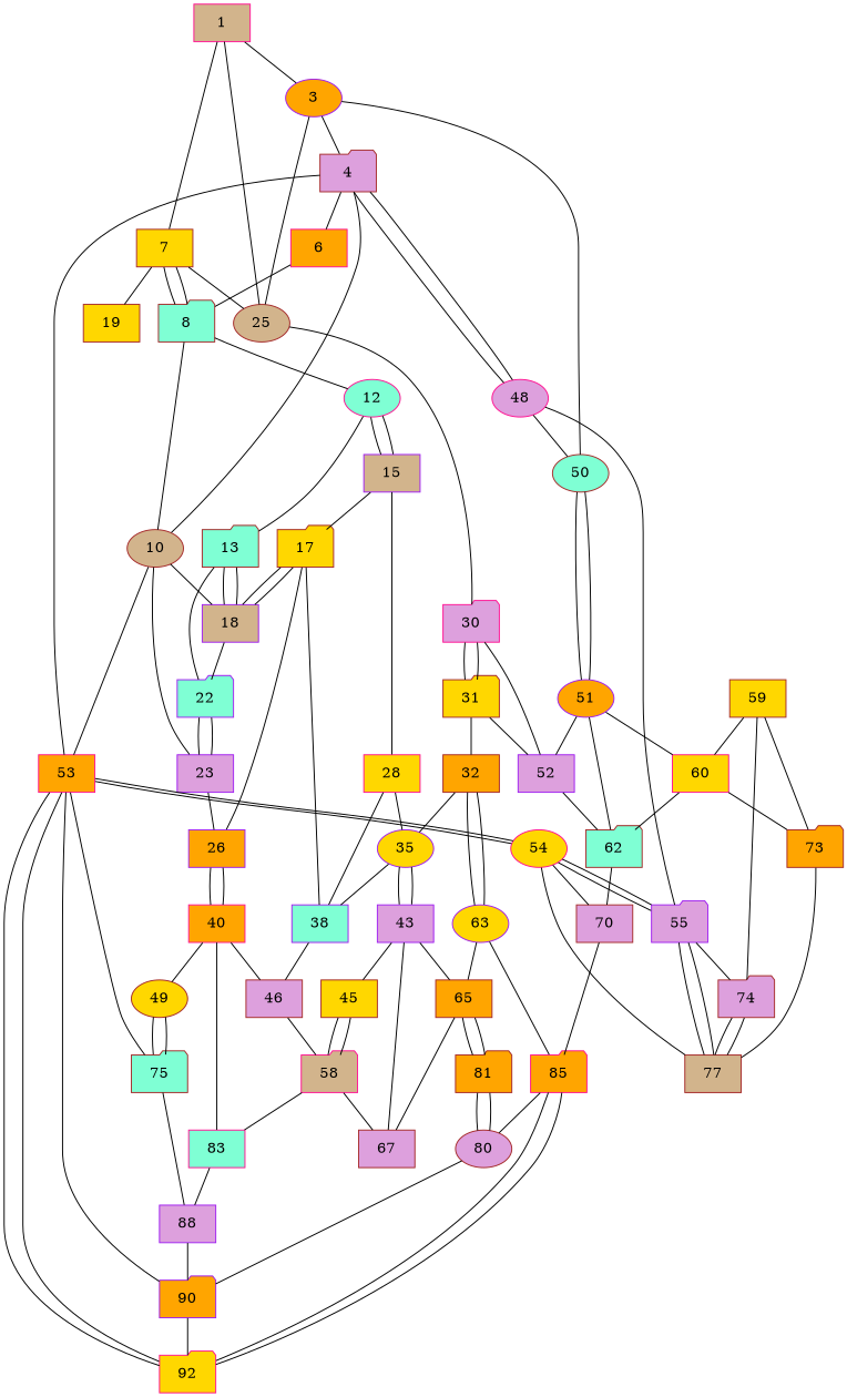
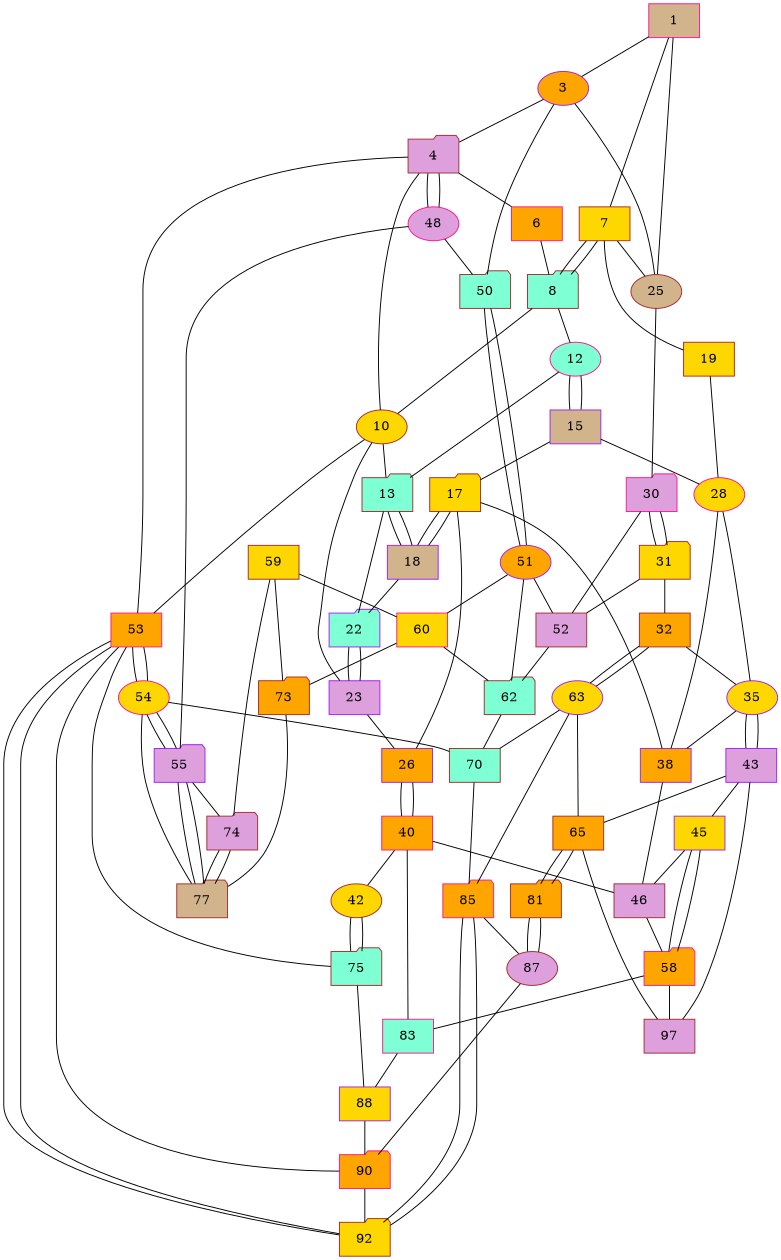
  graph {
    node [color=brown fillcolor=gold shape=box style=filled]
    1 [color=deeppink fillcolor=tan super="+2"]
    3 [color=purple fillcolor=orange shape=ellipse super="+34"]
    7 [super="+20"]
    n4 [fillcolor=tan label=25 shape=ellipse super="+29"]
    4 [fillcolor=plum shape=folder super="+5"]
-   50 [fillcolor=aquamarine shape=ellipse]
+   50 [fillcolor=aquamarine shape=folder]
    8 [fillcolor=aquamarine shape=folder super="+9"]
    19 [super="+27"]
    30 [color=deeppink fillcolor=plum shape=folder]
    6 [color=deeppink fillcolor=orange]
-   10 [fillcolor=tan shape=ellipse super="+11"]
+   10 [shape=ellipse super="+11"]
    48 [color=deeppink fillcolor=plum shape=ellipse super="+49"]
    53 [color=deeppink fillcolor=orange super="+76"]
    51 [color=purple fillcolor=orange shape=ellipse super="+61"]
    13 [fillcolor=aquamarine shape=folder super="+14"]
    23 [color=purple fillcolor=plum super="+24"]
    55 [color=purple fillcolor=plum shape=folder super="+56"]
    75 [fillcolor=aquamarine shape=folder]
    54 [color=deeppink shape=ellipse super="+79"]
-   90 [color=purple fillcolor=orange shape=folder super="+91"]
-   92 [color=deeppink shape=folder]
+   90 [color=deeppink fillcolor=orange shape=folder super="+91"]
+   92 [shape=folder]
    12 [color=deeppink fillcolor=aquamarine shape=ellipse]
-   28 [color=deeppink super="+37"]
+   28 [color=deeppink shape=ellipse super="+37"]
    15 [color=purple fillcolor=tan super="+16"]
    18 [color=purple fillcolor=tan]
    22 [color=purple fillcolor=aquamarine shape=folder]
    26 [color=purple fillcolor=orange]
    17 [shape=folder super="+25"]
-   38 [color=purple fillcolor=aquamarine super="+39"]
+   38 [color=purple fillcolor=orange super="+39"]
    35 [color=purple shape=ellipse super="+36"]
    40 [color=deeppink fillcolor=orange super="+41"]
    46 [fillcolor=plum super="+47"]
    32 [fillcolor=orange super="+33"]
    63 [color=purple shape=ellipse super="+64"]
    31 [shape=folder]
-   52 [color=purple fillcolor=plum super="+57"]
-   42 [shape=ellipse label=49]
+   52 [fillcolor=plum super="+57"]
+   42 [shape=ellipse]
    83 [color=deeppink fillcolor=aquamarine super="+84"]
    43 [color=purple fillcolor=plum super="+44"]
    62 [fillcolor=aquamarine shape=folder super="+69"]
    65 [fillcolor=orange super="+66"]
-   70 [fillcolor=plum super="+80"]
+   70 [fillcolor=aquamarine super="+80"]
    85 [color=deeppink fillcolor=orange shape=folder super="+86"]
-   45
-   67 [fillcolor=plum]
-   58 [color=deeppink fillcolor=tan shape=folder super="+68"]
-   88 [color=purple fillcolor=plum]
+   45 [color=purple]
+   67 [fillcolor=plum label=97]
+   58 [color=deeppink fillcolor=orange shape=folder super="+68"]
+   88 [color=purple]
    81 [fillcolor=orange shape=folder]
-   77 [fillcolor=tan super="+78"]
+   77 [fillcolor=tan shape=folder super="+78"]
    74 [fillcolor=plum shape=folder]
    59 [super="+72"]
    60 [color=deeppink super="+71"]
    73 [fillcolor=orange shape=folder]
-   87 [fillcolor=plum shape=ellipse super="+89" label=80]
+   87 [fillcolor=plum shape=ellipse super="+89"]
    1 -- 3
    1 -- 7
    1 -- n4
    3 -- n4
    3 -- 4
    3 -- 50
    7 -- n4
    7 -- 8
    7 -- 8
    7 -- 19
    n4 -- 30
    4 -- 6
    4 -- 10
    4 -- 48
    4 -- 48
    4 -- 53
    50 -- 51
    50 -- 51
    8 -- 10
    8 -- 12
+   19 -- 28
    30 -- 31
    30 -- 31
    30 -- 52
    6 -- 8
    10 -- 53
-   10 -- 18
+   10 -- 13
    10 -- 23
    48 -- 50
    48 -- 55
    53 -- 75
    53 -- 54
    53 -- 54
    53 -- 90
    53 -- 92
    53 -- 92
    51 -- 52
    51 -- 62
    51 -- 60
    13 -- 18
    13 -- 18
    13 -- 22
    23 -- 26
    55 -- 77
    55 -- 77
    55 -- 74
    75 -- 88
    54 -- 55
    54 -- 55
    54 -- 70
    54 -- 77
    90 -- 92
    12 -- 13
    12 -- 15
    12 -- 15
    28 -- 38
    28 -- 35
    15 -- 28
    15 -- 17
    18 -- 22
    22 -- 23
    22 -- 23
    26 -- 40
    26 -- 40
    17 -- 18
    17 -- 18
    17 -- 26
    17 -- 38
    38 -- 46
    35 -- 38
    35 -- 43
    35 -- 43
    40 -- 46
    40 -- 42
    40 -- 83
    46 -- 58
    32 -- 35
    32 -- 63
    32 -- 63
    63 -- 65
+   63 -- 70
    63 -- 85
    31 -- 32
    31 -- 52
    52 -- 62
    42 -- 75
    42 -- 75
    83 -- 88
    43 -- 65
    43 -- 45
    43 -- 67
    62 -- 70
    65 -- 67
    65 -- 81
    65 -- 81
    70 -- 85
    85 -- 92
    85 -- 92
    85 -- 87
+   45 -- 46
    45 -- 58
    45 -- 58
    58 -- 83
    58 -- 67
    88 -- 90
    81 -- 87
    81 -- 87
    74 -- 77
    74 -- 77
    59 -- 74
    59 -- 60
    59 -- 73
    60 -- 62
    60 -- 73
    73 -- 77
    87 -- 90
  }
